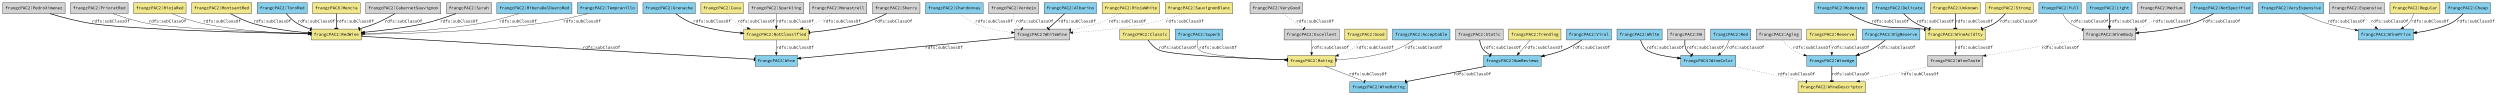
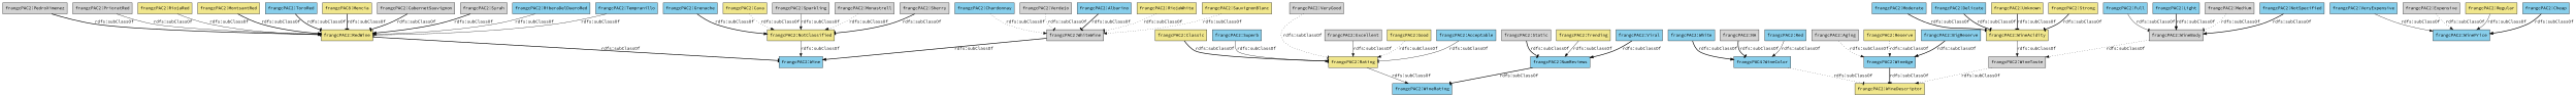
  digraph {
    fontname="Source Code Pro"
    rankdir=TB
    node [color=black fillcolor=skyblue fontname="Source Code Pro" shape=rectangle style=filled]
    edge [arrowhead=normal fontname="Source Code Pro" style=bold]
    "frangcPAC2:WhiteWine" [fillcolor=lightgrey]
    "frangcPAC2:Chardonnay"
    "frangcPAC2:Wine"
    "frangcPAC2:NumReviews"
    "frangcPAC2:WineRating"
    "frangcPAC2:PedroXimenez" [fillcolor=lightgrey]
    "frangcPAC2:RedWine" [fillcolor=khaki]
    "frangcPAC2:PrioratRed" [fillcolor=lightgrey]
    "frangcPAC2:Verdejo" [fillcolor=lightgrey]
    "frangcPAC2:WineBody" [fillcolor=lightgrey]
    "frangcPAC2:Full"
    "frangcPAC2:WineTaste" [fillcolor=lightgrey]
    "frangcPAC2:RiojaRed" [fillcolor=khaki]
    n14 [label="frangcPAC4:WineColor"]
    "frangcPAC2:White"
    "frangcPAC2:WineDescriptor" [fillcolor=khaki]
    "frangcPAC2:Light"
    "frangcPAC2:Classic" [fillcolor=khaki]
    "frangcPAC2:Rating" [fillcolor=khaki]
    "frangcPAC2:WineAcidity" [fillcolor=khaki]
    "frangcPAC2:Moderate"
    "frangcPAC2:NotClassified" [fillcolor=khaki]
    "frangcPAC2:Superb"
    "frangcPAC2:MontsantRed" [fillcolor=khaki]
    "frangcPAC2:Delicate"
    "frangcPAC2:Albarino"
    "frangcPAC2:ToroRed"
    "frangcPAC2:NA" [fillcolor=lightgrey]
    "frangcPAC2:Grenache"
    "frangcPAC2:VeryGood" [fillcolor=lightgrey]
    "frangcPAC2:Static" [fillcolor=lightgrey]
    "frangcPAC2:Aging" [fillcolor=lightgrey]
    "frangcPAC2:WineAge"
    "frangcPAC2:Reserve" [fillcolor=khaki]
    "frangcPAC2:Medium" [fillcolor=lightgrey]
    "frangcPAC2:RiojaWhite" [fillcolor=khaki]
    "frangcPAC2:Red"
    "frangcPAC2:Cava" [fillcolor=khaki]
    "frangcPAC2:Sparkling" [fillcolor=lightgrey]
    "frangcPAC2:NotSpecified"
    "frangcPAC2:VeryExpensive"
    "frangcPAC2:WinePrice"
    "frangcPAC2:Excellent" [fillcolor=lightgrey]
    "frangcPAC2:Unknown" [fillcolor=khaki]
    "frangcPAC2:BigReserve"
    "frangcPAC2:Good" [fillcolor=khaki]
    n47 [fillcolor=khaki label="frangcPAC8:Mencia"]
    "frangcPAC2:Expensive" [fillcolor=lightgrey]
    "frangcPAC2:Regular" [fillcolor=khaki]
    "frangcPAC2:CabernetSauvignon" [fillcolor=lightgrey]
    "frangcPAC2:Strong" [fillcolor=khaki]
    "frangcPAC2:Syrah" [fillcolor=lightgrey]
    "frangcPAC2:Monastrell" [fillcolor=lightgrey]
    "frangcPAC2:Sherry" [fillcolor=lightgrey]
    "frangcPAC2:RiberaDelDueroRed"
    "frangcPAC2:SauvignonBlanc" [fillcolor=khaki]
    "frangcPAC2:Cheap"
    "frangcPAC2:Acceptable"
    "frangcPAC2:Trending" [fillcolor=khaki]
    "frangcPAC2:Tempranillo"
    "frangcPAC2:Viral"
    "frangcPAC2:WhiteWine" -> "frangcPAC2:Wine" [label="rdfs:subClassOf"]
    "frangcPAC2:Chardonnay" -> "frangcPAC2:WhiteWine" [label="rdfs:subClassOf" style=dotted]
    "frangcPAC2:NumReviews" -> "frangcPAC2:WineRating" [arrowhead=tee label="rdfs:subClassOf"]
    "frangcPAC2:PedroXimenez" -> "frangcPAC2:RedWine" [arrowhead=tee label="rdfs:subClassOf"]
    "frangcPAC2:RedWine" -> "frangcPAC2:Wine" [arrowhead=tee label="rdfs:subClassOf"]
    "frangcPAC2:PrioratRed" -> "frangcPAC2:RedWine" [label="rdfs:subClassOf" style=solid]
    "frangcPAC2:Verdejo" -> "frangcPAC2:WhiteWine" [arrowhead=tee label="rdfs:subClassOf" style=dotted]
    "frangcPAC2:WineBody" -> "frangcPAC2:WineTaste" [label="rdfs:subClassOf" style=dotted]
    "frangcPAC2:Full" -> "frangcPAC2:WineBody" [arrowhead=tee label="rdfs:subClassOf" style=solid]
    "frangcPAC2:WineTaste" -> "frangcPAC2:WineDescriptor" [label="rdfs:subClassOf" style=dotted]
    "frangcPAC2:RiojaRed" -> "frangcPAC2:RedWine" [label="rdfs:subClassOf" style=solid]
    n14 -> "frangcPAC2:WineDescriptor" [arrowhead=tee label="rdfs:subClassOf" style=dotted]
    "frangcPAC2:White" -> n14 [label="rdfs:subClassOf"]
    "frangcPAC2:Light" -> "frangcPAC2:WineBody" [label="rdfs:subClassOf"]
    "frangcPAC2:Classic" -> "frangcPAC2:Rating" [arrowhead=tee label="rdfs:subClassOf"]
-   "frangcPAC2:Rating" -> "frangcPAC2:WineRating" [arrowhead=tee label="rdfs:subClassOf" style=solid]
+   "frangcPAC2:Rating" -> "frangcPAC2:WineRating" [label="rdfs:subClassOf" style=solid]
    "frangcPAC2:WineAcidity" -> "frangcPAC2:WineTaste" [label="rdfs:subClassOf" style=solid]
    "frangcPAC2:Moderate" -> "frangcPAC2:WineAcidity" [arrowhead=tee label="rdfs:subClassOf"]
    "frangcPAC2:NotClassified" -> "frangcPAC2:Wine" [label="rdfs:subClassOf" style=solid]
    "frangcPAC2:Superb" -> "frangcPAC2:Rating" [label="rdfs:subClassOf" style=solid]
    "frangcPAC2:MontsantRed" -> "frangcPAC2:RedWine" [label="rdfs:subClassOf"]
    "frangcPAC2:Delicate" -> "frangcPAC2:WineAcidity" [arrowhead=tee label="rdfs:subClassOf"]
    "frangcPAC2:Albarino" -> "frangcPAC2:WhiteWine" [arrowhead=tee label="rdfs:subClassOf"]
    "frangcPAC2:ToroRed" -> "frangcPAC2:RedWine" [arrowhead=tee label="rdfs:subClassOf"]
    "frangcPAC2:NA" -> n14 [arrowhead=tee label="rdfs:subClassOf"]
    "frangcPAC2:Grenache" -> "frangcPAC2:NotClassified" [label="rdfs:subClassOf"]
-   "frangcPAC2:VeryGood" -> "frangcPAC2:Excellent" [arrowhead=tee label="rdfs:subClassOf" style=dotted]
+   "frangcPAC2:VeryGood" -> "frangcPAC2:Rating" [arrowhead=tee label="rdfs:subClassOf" style=dotted]
    "frangcPAC2:Static" -> "frangcPAC2:NumReviews" [arrowhead=tee label="rdfs:subClassOf"]
    "frangcPAC2:Aging" -> "frangcPAC2:WineAge" [label="rdfs:subClassOf" style=dotted]
    "frangcPAC2:WineAge" -> "frangcPAC2:WineDescriptor" [arrowhead=tee label="rdfs:subClassOf"]
    "frangcPAC2:Reserve" -> "frangcPAC2:WineAge" [label="rdfs:subClassOf" style=dotted]
    "frangcPAC2:Medium" -> "frangcPAC2:WineBody" [arrowhead=tee label="rdfs:subClassOf" style=dotted]
    "frangcPAC2:RiojaWhite" -> "frangcPAC2:WhiteWine" [arrowhead=tee label="rdfs:subClassOf" style=dotted]
    "frangcPAC2:Red" -> n14 [label="rdfs:subClassOf" style=solid]
    "frangcPAC2:Cava" -> "frangcPAC2:NotClassified" [label="rdfs:subClassOf" style=dotted]
    "frangcPAC2:Sparkling" -> "frangcPAC2:NotClassified" [label="rdfs:subClassOf" style=solid]
    "frangcPAC2:NotSpecified" -> "frangcPAC2:WineBody" [label="rdfs:subClassOf"]
    "frangcPAC2:VeryExpensive" -> "frangcPAC2:WinePrice" [label="rdfs:subClassOf" style=solid]
    "frangcPAC2:Excellent" -> "frangcPAC2:Rating" [label="rdfs:subClassOf" style=solid]
    "frangcPAC2:Unknown" -> "frangcPAC2:WineAcidity" [arrowhead=tee label="rdfs:subClassOf"]
    "frangcPAC2:BigReserve" -> "frangcPAC2:WineAge" [label="rdfs:subClassOf"]
    "frangcPAC2:Good" -> "frangcPAC2:Rating" [label="rdfs:subClassOf" style=dotted]
    n47 -> "frangcPAC2:RedWine" [arrowhead=tee label="rdfs:subClassOf"]
    "frangcPAC2:Expensive" -> "frangcPAC2:WinePrice" [label="rdfs:subClassOf" style=dotted]
    "frangcPAC2:Regular" -> "frangcPAC2:WinePrice" [label="rdfs:subClassOf" style=solid]
    "frangcPAC2:CabernetSauvignon" -> "frangcPAC2:RedWine" [arrowhead=tee label="rdfs:subClassOf"]
    "frangcPAC2:Strong" -> "frangcPAC2:WineAcidity" [arrowhead=tee label="rdfs:subClassOf"]
    "frangcPAC2:Syrah" -> "frangcPAC2:RedWine" [label="rdfs:subClassOf"]
    "frangcPAC2:Monastrell" -> "frangcPAC2:NotClassified" [label="rdfs:subClassOf" style=dotted]
    "frangcPAC2:Sherry" -> "frangcPAC2:NotClassified" [arrowhead=tee label="rdfs:subClassOf"]
    "frangcPAC2:RiberaDelDueroRed" -> "frangcPAC2:RedWine" [label="rdfs:subClassOf" style=solid]
    "frangcPAC2:SauvignonBlanc" -> "frangcPAC2:WhiteWine" [label="rdfs:subClassOf" style=dotted]
    "frangcPAC2:Cheap" -> "frangcPAC2:WinePrice" [label="rdfs:subClassOf"]
    "frangcPAC2:Acceptable" -> "frangcPAC2:Rating" [arrowhead=tee label="rdfs:subClassOf" style=solid]
    "frangcPAC2:Trending" -> "frangcPAC2:NumReviews" [label="rdfs:subClassOf" style=solid]
    "frangcPAC2:Tempranillo" -> "frangcPAC2:RedWine" [arrowhead=tee label="rdfs:subClassOf" style=solid]
    "frangcPAC2:Viral" -> "frangcPAC2:NumReviews" [label="rdfs:subClassOf"]
  }
